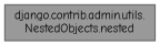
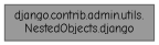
  digraph {
    rankdir=TB
    fontname="Comic Neue"
-   n1 [color=gray40 fillcolor=grey60 fontcolor=black fontname="Comic Neue" fontsize=10 height=0.2 label="django.contrib.admin.utils.\lNestedObjects.nested" shape=box style=filled width=0.4]
+   n1 [color=gray40 fillcolor=grey60 fontcolor=black fontname="Comic Neue" fontsize=10 height=0.2 label="django.contrib.admin.utils.\lNestedObjects.django" shape=box style=filled width=0.4]
  }
